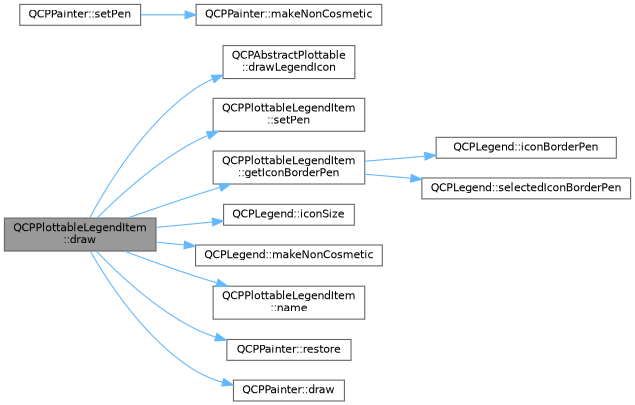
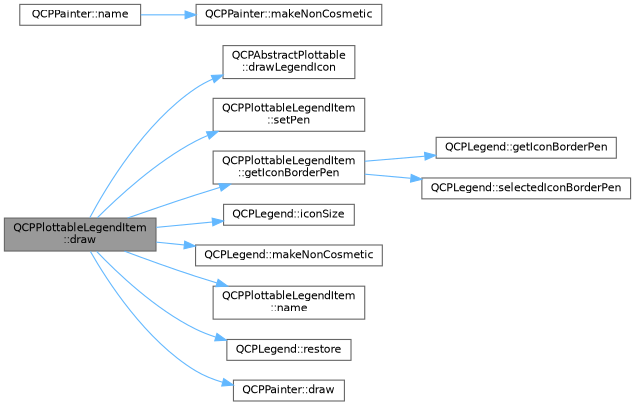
  digraph {
    fontname="DejaVu Sans"
    rankdir=LR
    node [color=grey40 fillcolor=white fontname="DejaVu Sans" fontsize=10 shape=box style=filled]
    edge [color=steelblue1 fontname="DejaVu Sans" fontsize=10 labelfontname=Helvetica labelfontsize=10 style=solid]
    n1 [color=gray40 fillcolor=grey60 fontcolor=black height=0.2 label="QCPPlottableLegendItem\l::draw" width=0.4]
    n2 [height=0.2 label="QCPAbstractPlottable\l::drawLegendIcon" width=0.4]
    n3 [height=0.2 label="QCPPlottableLegendItem\l::setPen" width=0.4]
    n4 [height=0.2 label="QCPPlottableLegendItem\l::getIconBorderPen" width=0.4]
    n5 [height=0.2 label="QCPLegend::iconSize" width=0.4]
    n6 [height=0.2 label="QCPLegend::makeNonCosmetic" width=0.4]
    n7 [height=0.2 label="QCPPlottableLegendItem\l::name" width=0.4]
-   n8 [height=0.2 label="QCPPainter::restore" width=0.4]
+   n8 [height=0.2 label="QCPLegend::restore" width=0.4]
    n9 [height=0.2 label="QCPPainter::draw" width=0.4]
-   n10 [height=0.2 label="QCPLegend::iconBorderPen" width=0.4]
+   n10 [height=0.2 label="QCPLegend::getIconBorderPen" width=0.4]
    n11 [height=0.2 label="QCPLegend::selectedIconBorderPen" width=0.4]
-   n12 [height=0.2 label="QCPPainter::setPen" width=0.4]
+   n12 [height=0.2 label="QCPPainter::name" width=0.4]
    n13 [height=0.2 label="QCPPainter::makeNonCosmetic" width=0.4]
    n1 -> n2
    n1 -> n3
    n1 -> n4
    n1 -> n5
    n1 -> n6
    n1 -> n7
    n1 -> n8
    n1 -> n9
    n4 -> n10
    n4 -> n11
    n12 -> n13
  }
